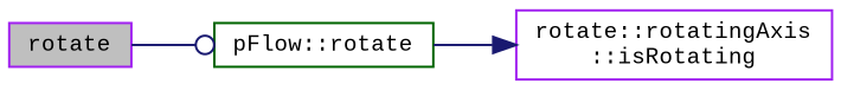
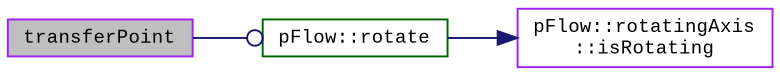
  digraph {
    fontname="Liberation Mono"
    rankdir=LR
    node [color=purple fillcolor=white fontname="Liberation Mono" fontsize=10 shape=record style=filled]
    edge [color=midnightblue fontname="Liberation Mono" fontsize=10 labelfontname=Helvetica labelfontsize=10 style=solid]
-   n1 [fillcolor=grey75 fontcolor=black height=0.2 label=rotate width=0.4]
+   n1 [fillcolor=grey75 fontcolor=black height=0.2 label=transferPoint width=0.4]
    n2 [color=darkgreen height=0.2 label="pFlow::rotate" width=0.4]
-   n3 [height=0.2 label="rotate::rotatingAxis\l::isRotating" width=0.4]
+   n3 [height=0.2 label="pFlow::rotatingAxis\l::isRotating" width=0.4]
    n1 -> n2 [arrowhead=odot]
    n2 -> n3 [arrowhead=normal]
  }
